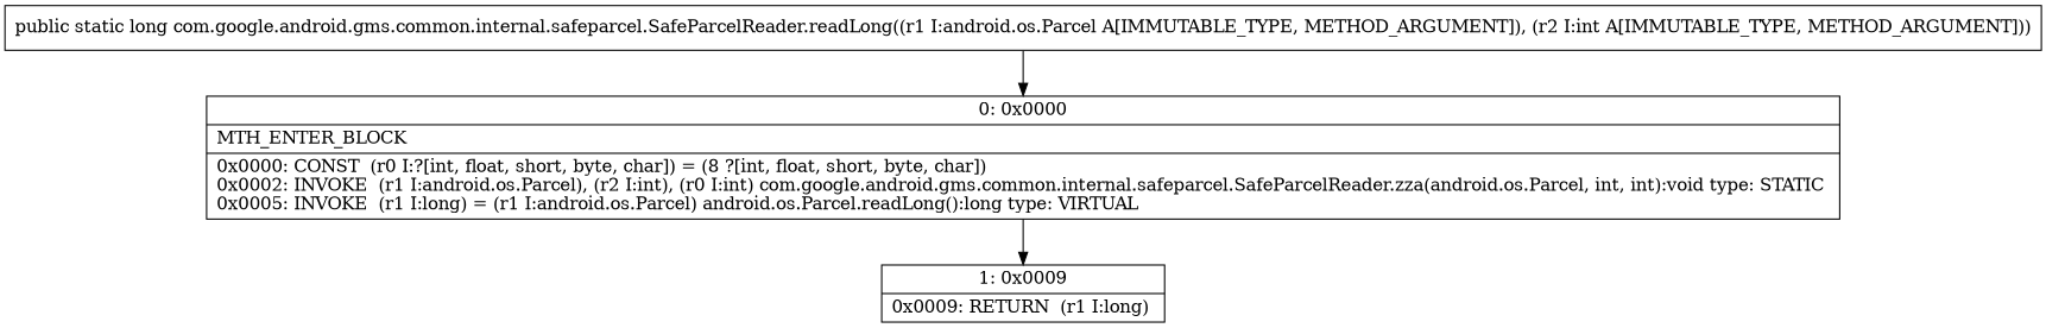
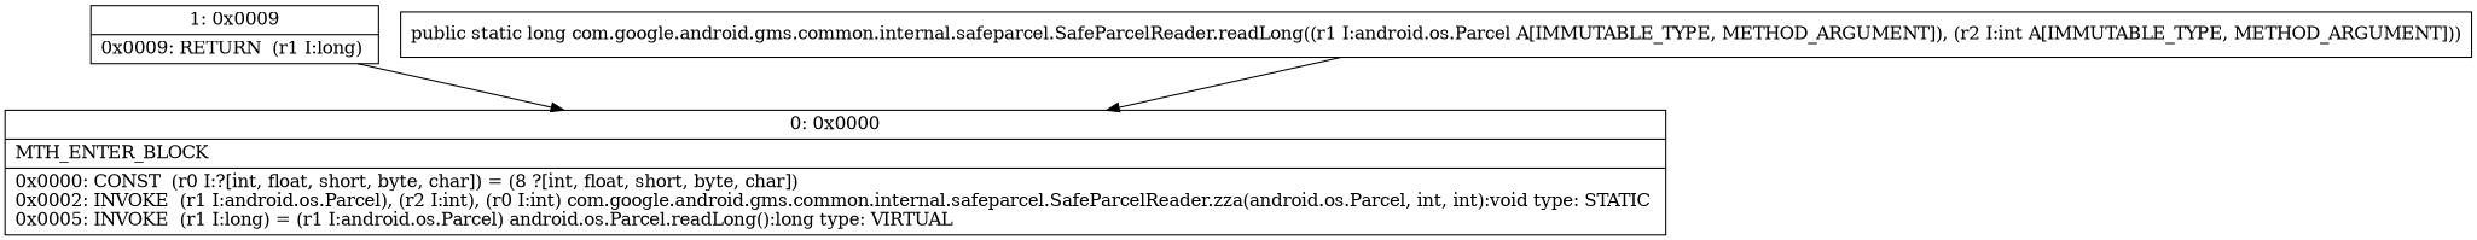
  digraph {
    node [shape=record]
    n1 [label="{0\:\ 0x0000|MTH_ENTER_BLOCK\l|0x0000: CONST  (r0 I:?[int, float, short, byte, char]) = (8 ?[int, float, short, byte, char]) \l0x0002: INVOKE  (r1 I:android.os.Parcel), (r2 I:int), (r0 I:int) com.google.android.gms.common.internal.safeparcel.SafeParcelReader.zza(android.os.Parcel, int, int):void type: STATIC \l0x0005: INVOKE  (r1 I:long) = (r1 I:android.os.Parcel) android.os.Parcel.readLong():long type: VIRTUAL \l}"]
    n2 [label="{1\:\ 0x0009|0x0009: RETURN  (r1 I:long) \l}"]
    n3 [label="{public static long com.google.android.gms.common.internal.safeparcel.SafeParcelReader.readLong((r1 I:android.os.Parcel A[IMMUTABLE_TYPE, METHOD_ARGUMENT]), (r2 I:int A[IMMUTABLE_TYPE, METHOD_ARGUMENT])) }"]
-   n1 -> n2
+   n2 -> n1
    n3 -> n1
  }
